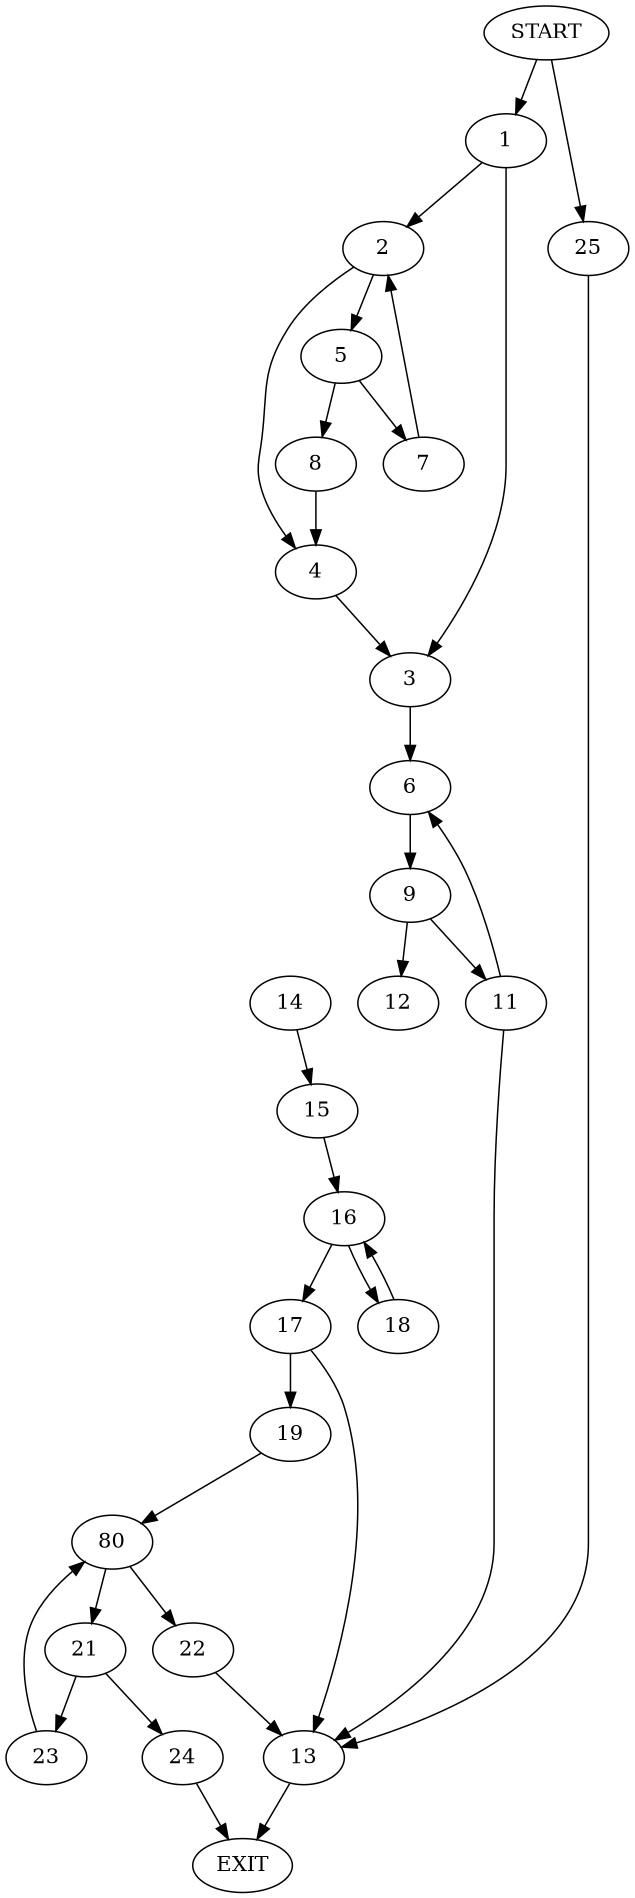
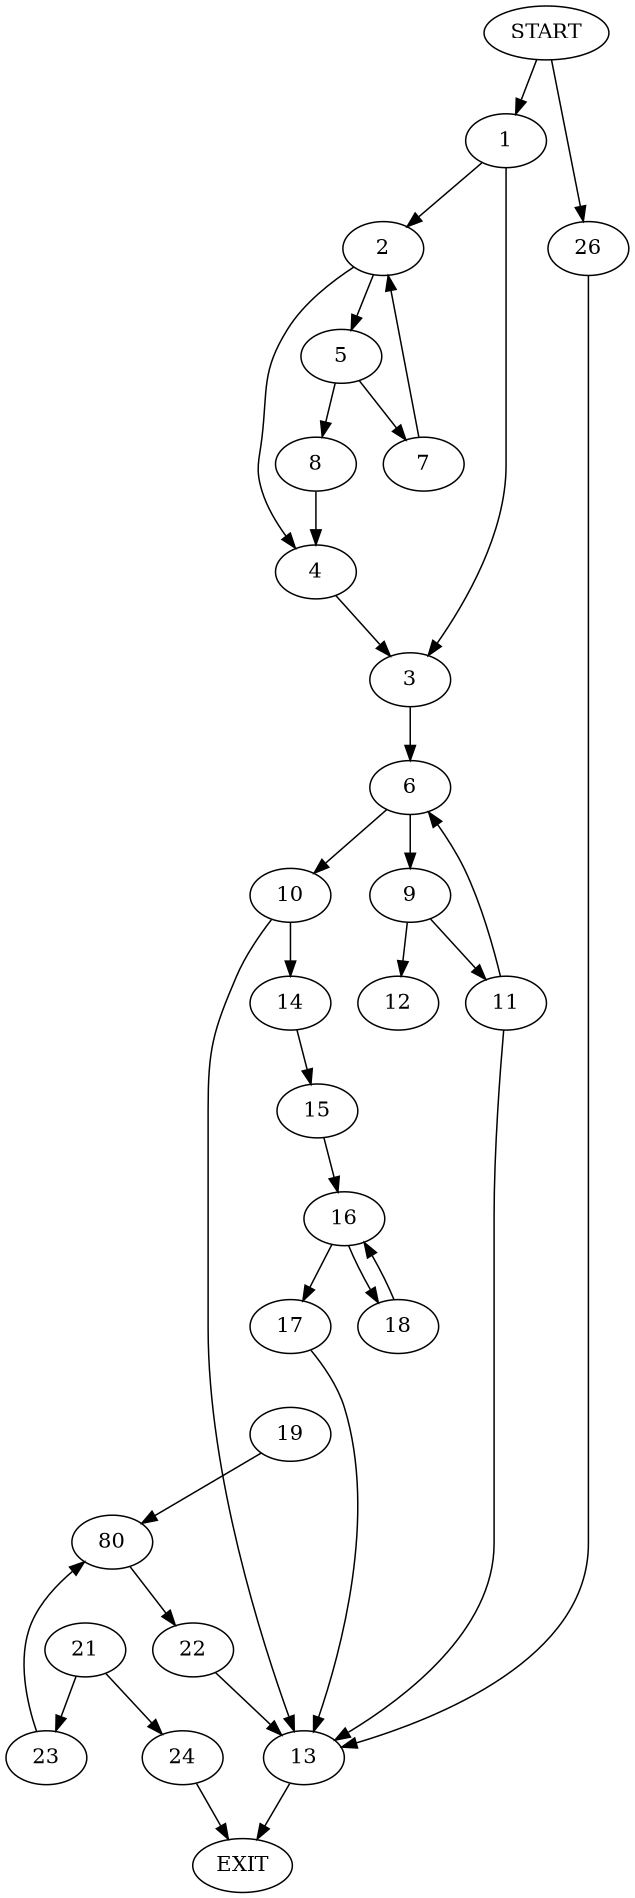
  digraph {
    n1 [label=START]
    1
-   25
+   25 [label=26]
    2
    3
    13
    n7 [label=EXIT]
    4
    5
    6
    7
    8
    9
+   10
    11
    12
    14
    15
    16
    17
    18
    19
    n23 [label=80]
    21
    22
    23
    24
    n1 -> 1
    n1 -> 25
    1 -> 2
    1 -> 3
    25 -> 13
    2 -> 4
    2 -> 5
    3 -> 6
    13 -> n7
    4 -> 3
    5 -> 7
    5 -> 8
    6 -> 9
+   6 -> 10
    7 -> 2
    8 -> 4
    9 -> 11
    9 -> 12
+   10 -> 13
+   10 -> 14
    11 -> 13
    11 -> 6
    14 -> 15
    15 -> 16
    16 -> 17
    16 -> 18
    17 -> 13
-   17 -> 19
    18 -> 16
    19 -> n23
-   n23 -> 21
    n23 -> 22
    21 -> 23
    21 -> 24
    22 -> 13
    23 -> n23
    24 -> n7
  }
